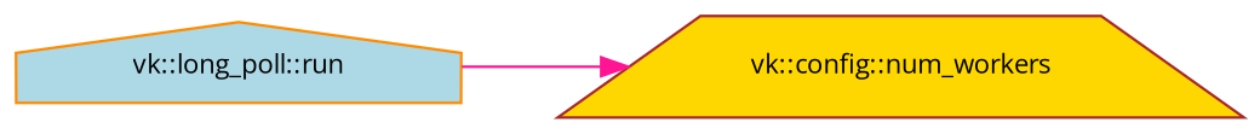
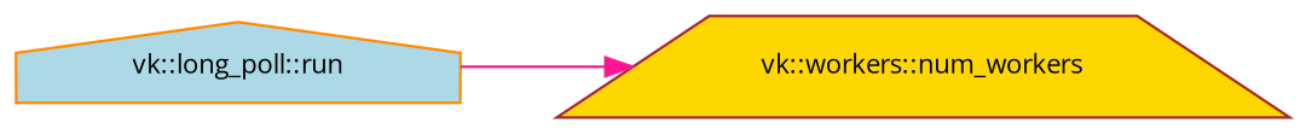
  digraph {
    rankdir=LR
    fontname="Open Sans"
    node [fontname="Open Sans" fontsize=10 style=filled]
    n1 [color=darkorange fillcolor=lightblue fontcolor=black height=0.2 label="vk::long_poll::run" shape=house width=0.4]
-   n2 [color=brown fillcolor=gold height=0.2 label="vk::config::num_workers" shape=trapezium width=0.4]
+   n2 [color=brown fillcolor=gold height=0.2 label="vk::workers::num_workers" shape=trapezium width=0.4]
    n1 -> n2 [color=deeppink fontname="Open Sans" fontsize=10 labelfontname=Helvetica labelfontsize=10 style=solid]
  }
